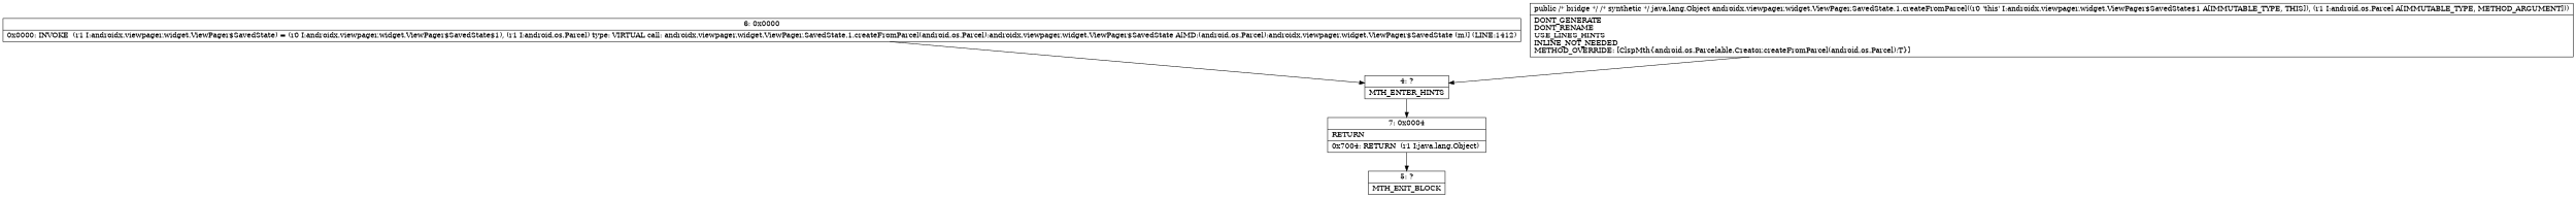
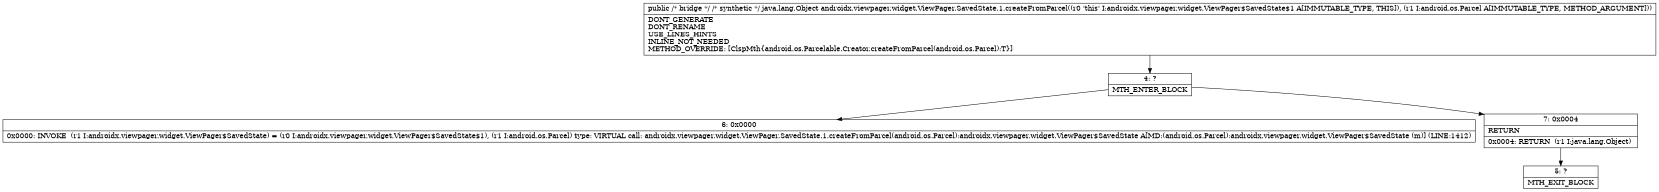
  digraph {
    node [shape=record]
-   n1 [label="{4\:\ ?|MTH_ENTER_HINTS\l}"]
+   n1 [label="{4\:\ ?|MTH_ENTER_BLOCK\l}"]
    n2 [label="{6\:\ 0x0000|0x0000: INVOKE  (r1 I:androidx.viewpager.widget.ViewPager$SavedState) = (r0 I:androidx.viewpager.widget.ViewPager$SavedState$1), (r1 I:android.os.Parcel) type: VIRTUAL call: androidx.viewpager.widget.ViewPager.SavedState.1.createFromParcel(android.os.Parcel):androidx.viewpager.widget.ViewPager$SavedState A[MD:(android.os.Parcel):androidx.viewpager.widget.ViewPager$SavedState (m)] (LINE:1412)\l}"]
-   n3 [label="{7\:\ 0x0004|RETURN\l|0x7004: RETURN  (r1 I:java.lang.Object) \l}"]
+   n3 [label="{7\:\ 0x0004|RETURN\l|0x0004: RETURN  (r1 I:java.lang.Object) \l}"]
    n4 [label="{5\:\ ?|MTH_EXIT_BLOCK\l}"]
    n5 [label="{public \/* bridge *\/ \/* synthetic *\/ java.lang.Object androidx.viewpager.widget.ViewPager.SavedState.1.createFromParcel((r0 'this' I:androidx.viewpager.widget.ViewPager$SavedState$1 A[IMMUTABLE_TYPE, THIS]), (r1 I:android.os.Parcel A[IMMUTABLE_TYPE, METHOD_ARGUMENT]))  | DONT_GENERATE\lDONT_RENAME\lUSE_LINES_HINTS\lINLINE_NOT_NEEDED\lMETHOD_OVERRIDE: [ClspMth\{android.os.Parcelable.Creator.createFromParcel(android.os.Parcel):T\}]\l}"]
-   n2 -> n1
+   n1 -> n2
    n1 -> n3
    n3 -> n4
    n5 -> n1
  }
